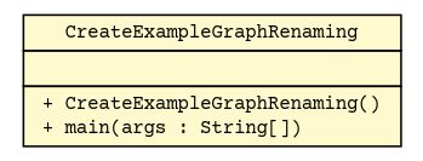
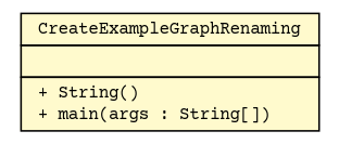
  digraph {
    nodesep=0.25
    ranksep=0.5
    fontname="Courier Prime"
-   n1 [fontcolor=black fontname="Courier Prime" fontsize=10.0 label=<<table title="de.tud.plt.r43ples.client.CreateExampleGraphRenaming" border="0" cellborder="1" cellspacing="0" cellpadding="2" port="p" bgcolor="lemonChiffon" href="./CreateExampleGraphRenaming.html"> 		<tr><td><table border="0" cellspacing="0" cellpadding="1"> <tr><td align="center" balign="center"> CreateExampleGraphRenaming </td></tr> 		</table></td></tr> 		<tr><td><table border="0" cellspacing="0" cellpadding="1"> <tr><td align="left" balign="left">  </td></tr> 		</table></td></tr> 		<tr><td><table border="0" cellspacing="0" cellpadding="1"> <tr><td align="left" balign="left"> + CreateExampleGraphRenaming() </td></tr> <tr><td align="left" balign="left"> + main(args : String[]) </td></tr> 		</table></td></tr> 		</table>> shape=plaintext]
+   n1 [fontcolor=black fontname="Courier Prime" fontsize=10.0 label=<<table title="de.tud.plt.r43ples.client.CreateExampleGraphRenaming" border="0" cellborder="1" cellspacing="0" cellpadding="2" port="p" bgcolor="lemonChiffon" href="./CreateExampleGraphRenaming.html"> 		<tr><td><table border="0" cellspacing="0" cellpadding="1"> <tr><td align="center" balign="center"> CreateExampleGraphRenaming </td></tr> 		</table></td></tr> 		<tr><td><table border="0" cellspacing="0" cellpadding="1"> <tr><td align="left" balign="left">  </td></tr> 		</table></td></tr> 		<tr><td><table border="0" cellspacing="0" cellpadding="1"> <tr><td align="left" balign="left"> + String() </td></tr> <tr><td align="left" balign="left"> + main(args : String[]) </td></tr> 		</table></td></tr> 		</table>> shape=plaintext]
  }
